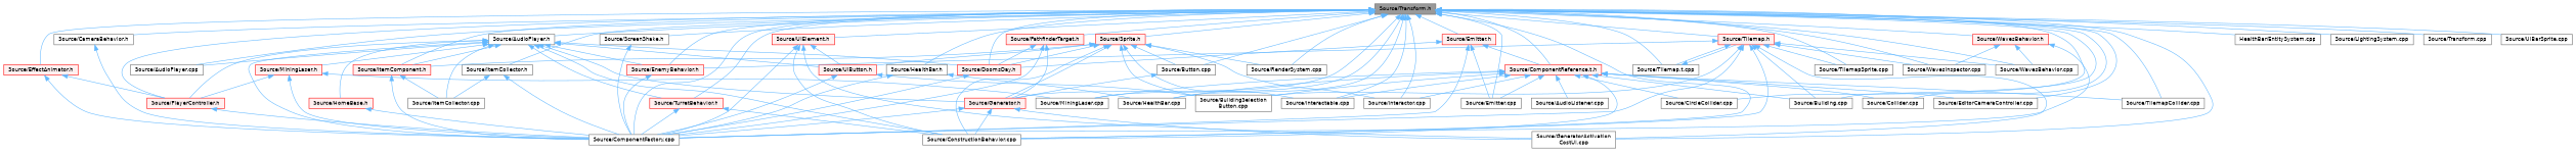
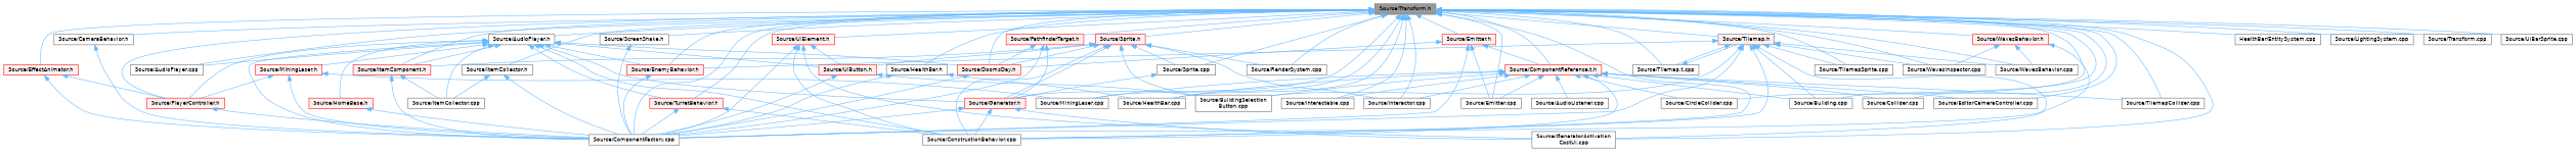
  digraph {
    node [color=grey40 fillcolor=white fontname=Helvetica fontsize=10 shape=box style=filled]
    edge [color=steelblue1 dir=back fontname=Helvetica fontsize=10 labelfontname=Helvetica labelfontsize=10 style=solid]
    n1 [color=gray40 fillcolor=grey60 fontcolor=black height=0.2 label="Source/Transform.h" width=0.4]
    n2 [height=0.2 label="Source/AudioPlayer.cpp" width=0.4]
    n3 [height=0.2 label="Source/AudioPlayer.h" width=0.4]
    n4 [height=0.2 label="Source/ComponentFactory.cpp" width=0.4]
    n5 [height=0.2 label="Source/ConstructionBehavior.cpp" width=0.4]
    n6 [color=red fillcolor="#FFF0F0" height=0.2 label="Source/DoomsDay.h" width=0.4]
    n7 [color=red fillcolor="#FFF0F0" height=0.2 label="Source/EnemyBehavior.h" width=0.4]
    n8 [color=red fillcolor="#FFF0F0" height=0.2 label="Source/Generator.h" width=0.4]
    n9 [height=0.2 label="Source/GeneratorActivation\lCostUi.cpp" width=0.4]
    n10 [color=red fillcolor="#FFF0F0" height=0.2 label="Source/ItemComponent.h" width=0.4]
    n11 [height=0.2 label="Source/MiningLaser.cpp" width=0.4]
    n12 [color=red fillcolor="#FFF0F0" height=0.2 label="Source/PlayerController.h" width=0.4]
    n13 [color=red fillcolor="#FFF0F0" height=0.2 label="Source/TurretBehavior.h" width=0.4]
    n14 [height=0.2 label="Source/Building.cpp" width=0.4]
    n15 [height=0.2 label="Source/CameraBehavior.h" width=0.4]
    n16 [height=0.2 label="Source/CircleCollider.cpp" width=0.4]
    n17 [height=0.2 label="Source/Collider.cpp" width=0.4]
    n18 [color=red fillcolor="#FFF0F0" height=0.2 label="Source/ComponentReference.t.h" width=0.4]
    n19 [height=0.2 label="Source/EditorCameraController.cpp" width=0.4]
    n20 [height=0.2 label="Source/Emitter.cpp" width=0.4]
    n21 [height=0.2 label="Source/HealthBar.cpp" width=0.4]
    n22 [height=0.2 label="Source/Interactable.cpp" width=0.4]
    n23 [height=0.2 label="Source/Interactor.cpp" width=0.4]
    n24 [height=0.2 label="Source/TilemapCollider.cpp" width=0.4]
    n25 [color=red fillcolor="#FFF0F0" height=0.2 label="Source/EffectAnimator.h" width=0.4]
    n26 [color=red fillcolor="#FFF0F0" height=0.2 label="Source/Emitter.h" width=0.4]
    n27 [height=0.2 label="HealthBar/EntitySystem.cpp" width=0.4]
    n28 [height=0.2 label="Source/HealthBar.h" width=0.4]
    n29 [height=0.2 label="Source/ItemCollector.h" width=0.4]
    n30 [height=0.2 label="Source/LightingSystem.cpp" width=0.4]
    n31 [color=red fillcolor="#FFF0F0" height=0.2 label="Source/PathfinderTarget.h" width=0.4]
    n32 [height=0.2 label="Source/RenderSystem.cpp" width=0.4]
    n33 [height=0.2 label="Source/ScreenShake.h" width=0.4]
-   n34 [height=0.2 label="Source/Button.cpp" width=0.4]
+   n34 [height=0.2 label="Source/Sprite.cpp" width=0.4]
    n35 [color=red fillcolor="#FFF0F0" height=0.2 label="Source/Sprite.h" width=0.4]
-   n36 [color=red fillcolor="#FFF0F0" height=0.2 label="Source/Tilemap.h" width=0.4]
+   n36 [fillcolor="#FFF0F0" height=0.2 label="Source/Tilemap.h" width=0.4]
    n37 [height=0.2 label="Source/Tilemap.t.cpp" width=0.4]
    n38 [height=0.2 label="Source/TilemapSprite.cpp" width=0.4]
    n39 [height=0.2 label="Source/WavesBehavior.cpp" width=0.4]
    n40 [height=0.2 label="Source/WavesInspector.cpp" width=0.4]
    n41 [height=0.2 label="Source/Transform.cpp" width=0.4]
    n42 [height=0.2 label="Source/UiBarSprite.cpp" width=0.4]
    n43 [color=red fillcolor="#FFF0F0" height=0.2 label="Source/UiElement.h" width=0.4]
    n44 [color=red fillcolor="#FFF0F0" height=0.2 label="Source/WavesBehavior.h" width=0.4]
    n45 [color=red fillcolor="#FFF0F0" height=0.2 label="Source/HomeBase.h" width=0.4]
    n46 [height=0.2 label="Source/ItemCollector.cpp" width=0.4]
    n47 [color=red fillcolor="#FFF0F0" height=0.2 label="Source/MiningLaser.h" width=0.4]
    n48 [color=red fillcolor="#FFF0F0" height=0.2 label="Source/UiButton.h" width=0.4]
    n49 [height=0.2 label="Source/BuildingSelection\lButton.cpp" width=0.4]
    n50 [height=0.2 label="Source/AudioListener.cpp" width=0.4]
    n1 -> n2
    n1 -> n3
    n1 -> n4
    n1 -> n5
    n1 -> n6
    n1 -> n7
    n1 -> n8
    n1 -> n9
    n1 -> n10
    n1 -> n11
    n1 -> n12
    n1 -> n13
    n1 -> n14
    n1 -> n15
    n1 -> n16
    n1 -> n17
    n1 -> n18
    n1 -> n19
    n1 -> n20
    n1 -> n21
    n1 -> n22
    n1 -> n23
    n1 -> n24
    n1 -> n25
    n1 -> n26
    n1 -> n27
    n1 -> n28
    n1 -> n29
    n1 -> n30
    n1 -> n31
    n1 -> n32
    n1 -> n33
    n1 -> n34
    n1 -> n35
    n1 -> n36
    n1 -> n37
    n1 -> n38
    n1 -> n39
    n1 -> n40
    n1 -> n41
    n1 -> n42
    n1 -> n43
    n1 -> n44
    n3 -> n2
    n3 -> n4
    n3 -> n5
    n3 -> n6
    n3 -> n7
    n3 -> n8
    n3 -> n10
    n3 -> n12
    n3 -> n13
    n3 -> n45
    n3 -> n46
    n3 -> n47
    n3 -> n48
    n6 -> n4
    n7 -> n4
    n8 -> n4
    n8 -> n5
    n8 -> n9
    n10 -> n4
    n10 -> n46
    n12 -> n4
    n13 -> n4
    n13 -> n5
    n15 -> n4
    n18 -> n5
    n18 -> n11
    n18 -> n14
    n18 -> n16
    n18 -> n17
    n18 -> n19
    n18 -> n20
    n18 -> n21
    n18 -> n22
    n18 -> n23
    n18 -> n24
    n18 -> n49
    n18 -> n50
    n25 -> n4
    n25 -> n12
    n26 -> n4
    n26 -> n6
    n26 -> n18
    n26 -> n20
    n28 -> n4
    n28 -> n21
    n29 -> n4
    n29 -> n46
    n31 -> n4
    n31 -> n6
    n31 -> n8
    n33 -> n4
    n34 -> n8
    n35 -> n5
    n35 -> n6
    n35 -> n8
    n35 -> n10
-   n35 -> n22
    n35 -> n23
    n35 -> n32
    n35 -> n34
    n35 -> n48
    n35 -> n49
    n36 -> n4
    n36 -> n5
    n36 -> n7
    n36 -> n9
    n36 -> n14
    n36 -> n37
    n36 -> n38
    n36 -> n39
    n36 -> n40
    n36 -> n49
    n37 -> n36
    n43 -> n4
    n43 -> n5
    n43 -> n9
    n43 -> n48
    n44 -> n4
    n44 -> n39
    n44 -> n40
    n45 -> n4
    n47 -> n4
    n47 -> n11
    n47 -> n12
    n48 -> n4
    n48 -> n49
  }
